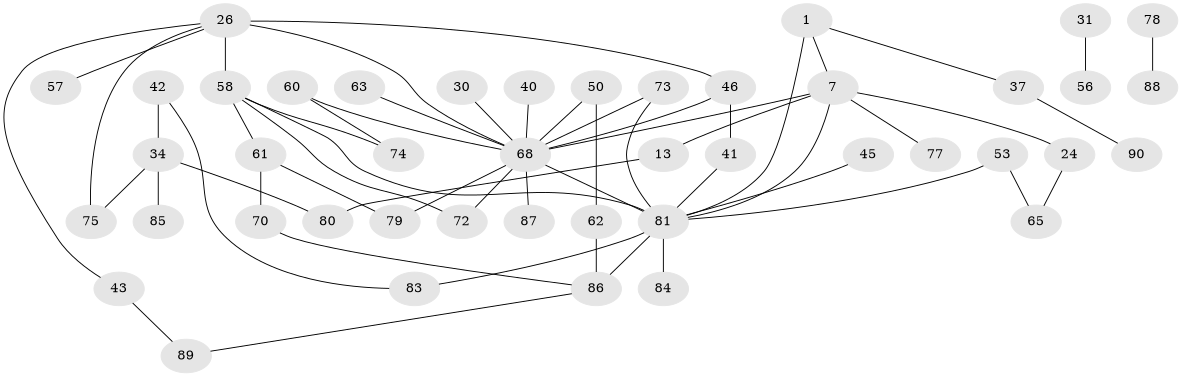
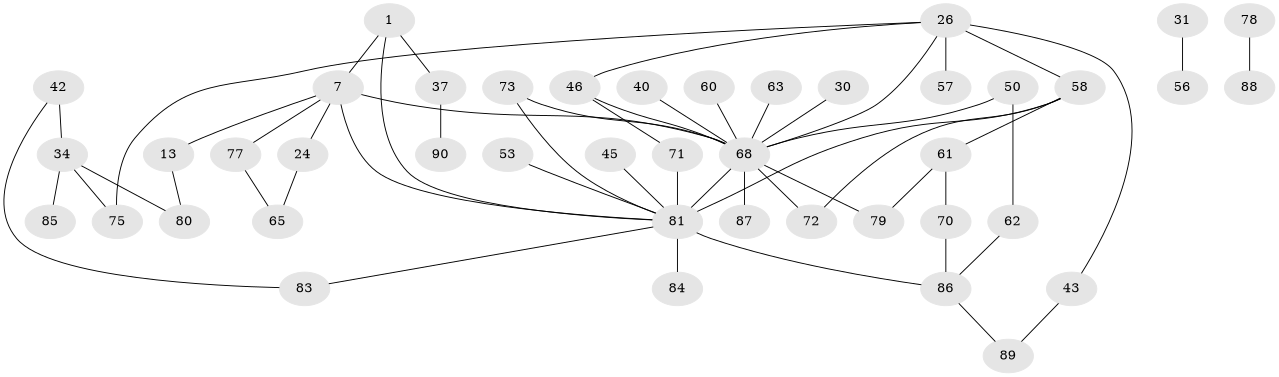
  graph {
    node [color=gray90 style=filled]
    7 [super="+3+2"]
    81 [super="+10+17+64"]
    13
    24
    68 [super="+19+51+48"]
    77
    1
    37
    90
    83 [super="+15"]
    86 [super="+66+82"]
    84
    80
    65 [super="+49"]
    72
    79 [super="+59"]
    87
    n18 [label=42]
    34
    75
    85
    26
    43
    46
    57
    58 [super="+39+28"]
    89
-   71 [super="+23" label=41]
+   71 [super="+23"]
    61
-   74
    30
    31
    56
    40
    45
    50
    n37 [label=62]
    53
    70 [super="+55"]
    60
    63
    78
    88
    73
    7 -- 81
    7 -- 13
    7 -- 24
    7 -- 68 [weight=3]
    7 -- 77
    81 -- 83
    81 -- 86 [weight=3]
    81 -- 84
    13 -- 80
    24 -- 65
    68 -- 81 [weight=3]
    68 -- 72
    68 -- 79 [weight=2]
    68 -- 87
    1 -- 7 [weight=2]
    1 -- 81 [weight=3]
    1 -- 37
    37 -- 90
    86 -- 89
    n18 -- 83
    n18 -- 34
    34 -- 80
    34 -- 75
    34 -- 85
    26 -- 68
    26 -- 75
    26 -- 43
    26 -- 46
    26 -- 57
    26 -- 58 [weight=2]
    43 -- 89
    46 -- 68
    46 -- 71 [weight=2]
    58 -- 81 [weight=4]
    58 -- 72
    58 -- 61
-   58 -- 74
    71 -- 81
    61 -- 79
    61 -- 70
    30 -- 68
    31 -- 56
    40 -- 68
    45 -- 81
    50 -- 68
    50 -- n37
    n37 -- 86
    53 -- 81 [weight=2]
-   53 -- 65
+   77 -- 65
    70 -- 86 [weight=2]
    60 -- 68
-   60 -- 74
    63 -- 68
    78 -- 88
    73 -- 81
    73 -- 68
  }
